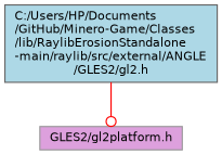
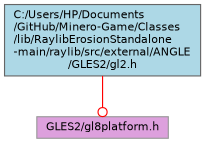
  digraph {
    node [fontname=Helvetica fontsize=10 shape=box style=filled]
    n1 [color=gray40 fillcolor=lightblue fontcolor=black height=0.2 label="C:/Users/HP/Documents\l/GitHub/Minero-Game/Classes\l/lib/RaylibErosionStandalone\l-main/raylib/src/external/ANGLE\l/GLES2/gl2.h" width=0.4]
-   n2 [color=grey60 fillcolor=plum height=0.2 label="GLES2/gl2platform.h" width=0.4]
+   n2 [color=grey60 fillcolor=plum height=0.2 label="GLES2/gl8platform.h" width=0.4]
    n1 -> n2 [color=red fontname=Helvetica fontsize=10 labelfontname=Helvetica labelfontsize=10 style=solid arrowhead=odot]
  }
